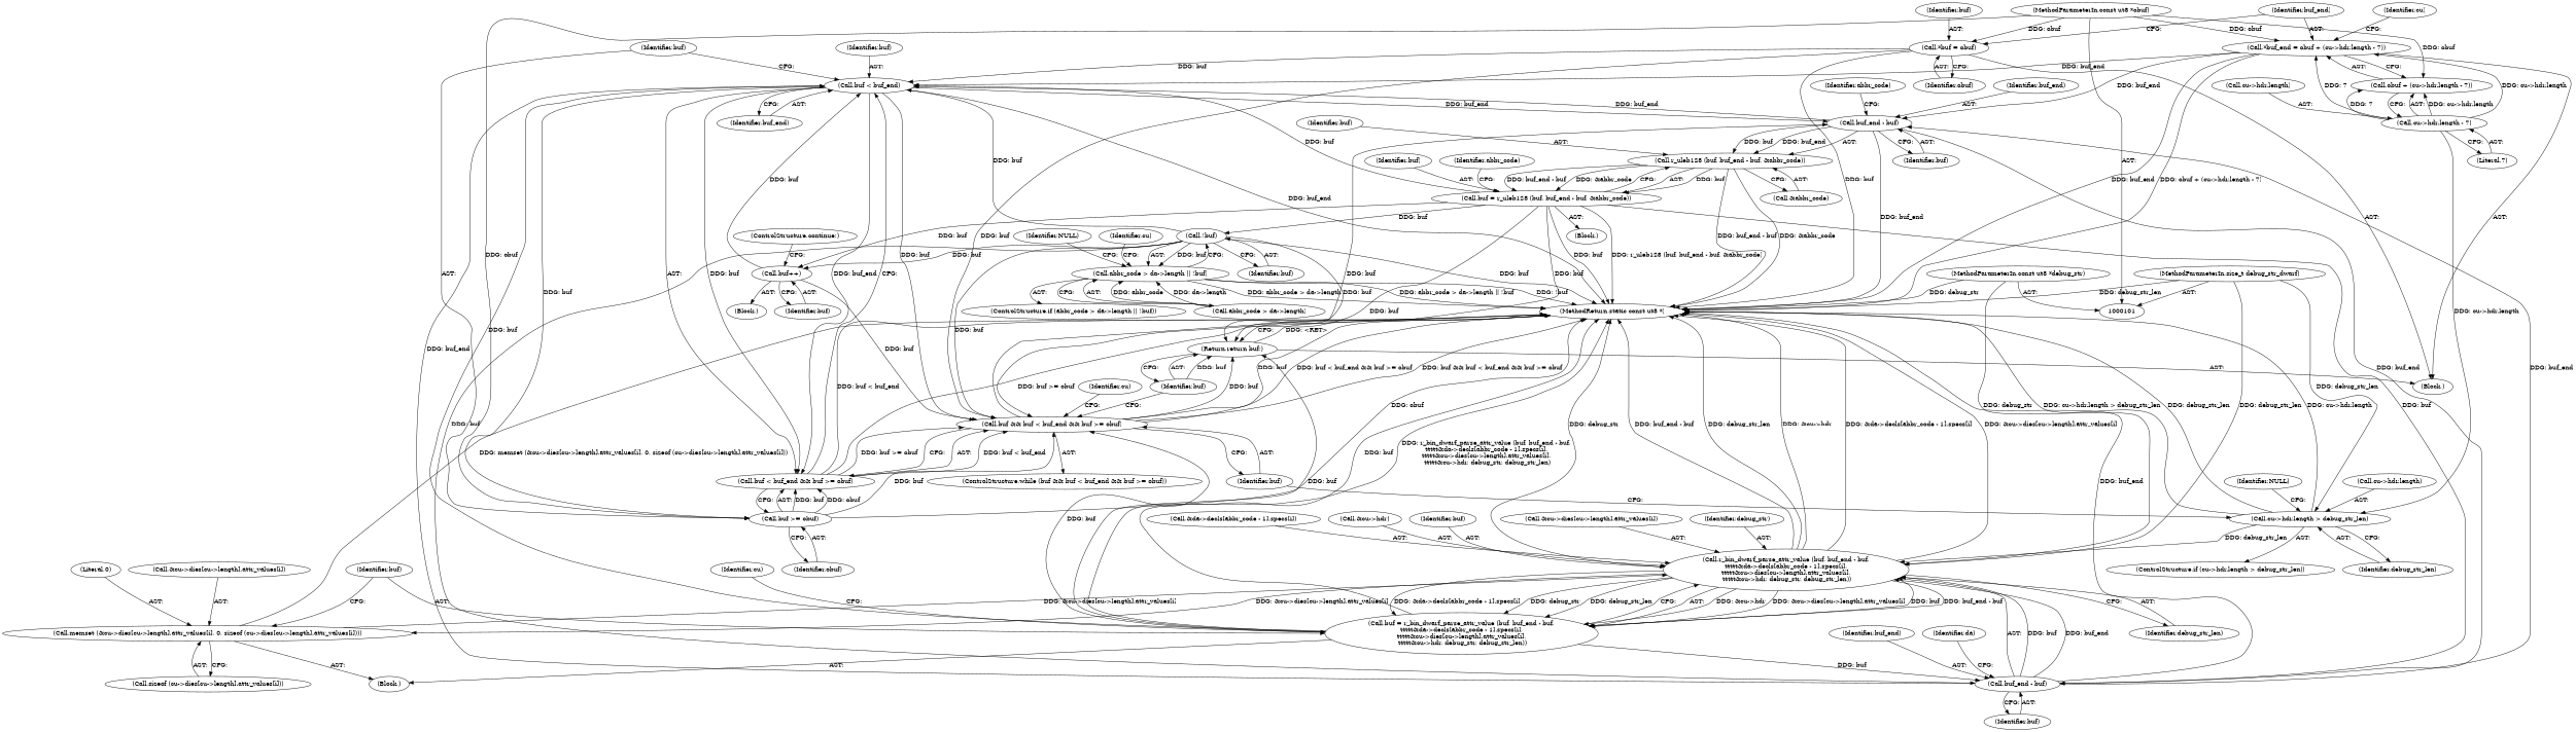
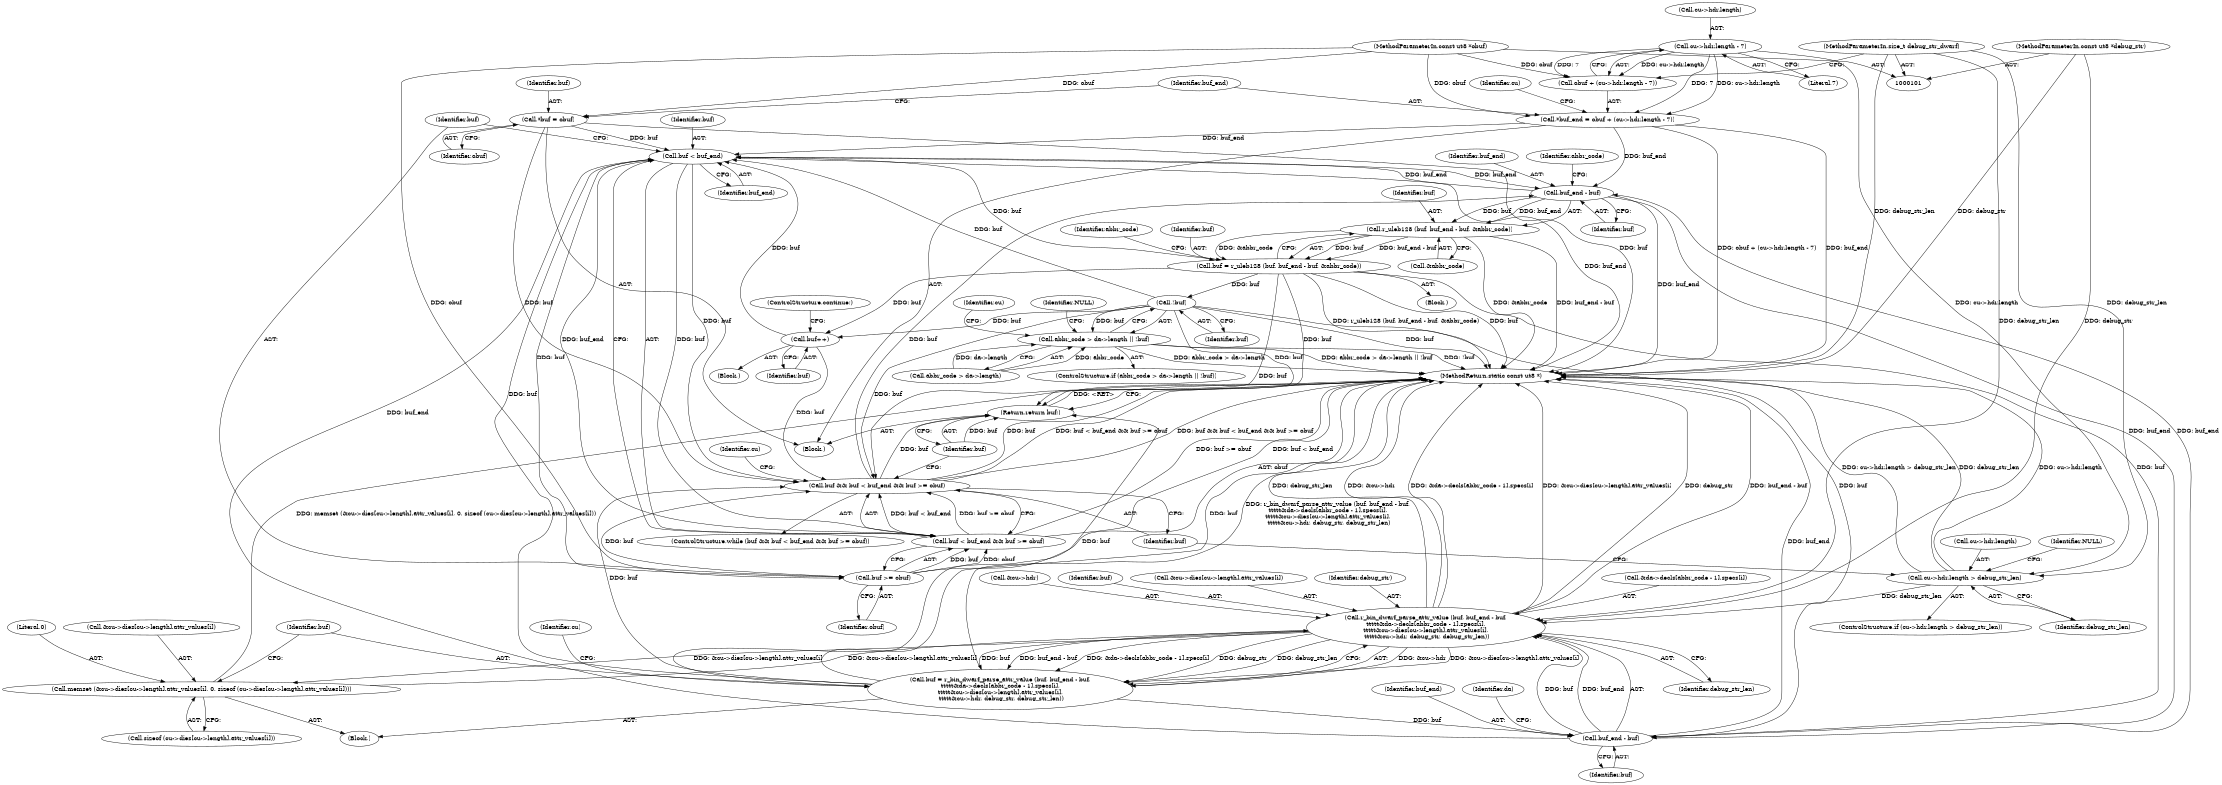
  digraph {
    n1 [label="(Call,buf < buf_end)"]
    n2 [label="(Call,buf_end - buf)"]
    n3 [label="(Call,buf && buf < buf_end && buf >= obuf)"]
    n4 [label="(Call,buf >= obuf)"]
    n5 [label="(Call,buf < buf_end && buf >= obuf)"]
    n6 [label="(MethodReturn,static const ut8 *)"]
    n7 [label="(Identifier,buf_end)"]
    n8 [label="(Call,buf_end - buf)"]
    n9 [label="(Call,r_uleb128 (buf, buf_end - buf, &abbr_code))"]
    n10 [label="(Identifier,buf)"]
    n11 [label="(Return,return buf;)"]
    n12 [label="(ControlStructure,while (buf && buf < buf_end && buf >= obuf))"]
    n13 [label="(Identifier,buf)"]
    n14 [label="(Identifier,obuf)"]
    n15 [label="(Call,!buf)"]
    n16 [label="(Call,buf++)"]
    n17 [label="(Call,abbr_code > da->length || !buf)"]
    n18 [label="(Identifier,buf)"]
    n19 [label="(Call,r_bin_dwarf_parse_attr_value (buf, buf_end - buf,\n\t\t\t\t\t&da->decls[abbr_code - 1].specs[i],\n\t\t\t\t\t&cu->dies[cu->length].attr_values[i],\n \t\t\t\t\t&cu->hdr, debug_str, debug_str_len))"]
    n20 [label="(Identifier,buf)"]
    n21 [label="(Identifier,buf)"]
    n22 [label="(Block,)"]
    n23 [label="(ControlStructure,if (abbr_code > da->length || !buf))"]
    n24 [label="(Call,abbr_code > da->length)"]
    n25 [label="(Block,)"]
    n26 [label="(Identifier,buf)"]
    n27 [label="(Call,buf = r_uleb128 (buf, buf_end - buf, &abbr_code))"]
    n28 [label="(Block,)"]
    n29 [label="(Call,&abbr_code)"]
    n30 [label="(Call,buf = r_bin_dwarf_parse_attr_value (buf, buf_end - buf,\n\t\t\t\t\t&da->decls[abbr_code - 1].specs[i],\n\t\t\t\t\t&cu->dies[cu->length].attr_values[i],\n \t\t\t\t\t&cu->hdr, debug_str, debug_str_len))"]
    n31 [label="(Call,memset (&cu->dies[cu->length].attr_values[i], 0, sizeof (cu->dies[cu->length].attr_values[i])))"]
    n32 [label="(Identifier,debug_str_len)"]
    n33 [label="(Block,)"]
    n34 [label="(Call,sizeof (cu->dies[cu->length].attr_values[i]))"]
    n35 [label="(MethodParameterIn,const ut8 *debug_str)"]
    1000101
    n37 [label="(Call,cu->hdr.length > debug_str_len)"]
    n38 [label="(ControlStructure,if (cu->hdr.length > debug_str_len))"]
    n39 [label="(Identifier,debug_str_len)"]
    n40 [label="(Call,cu->hdr.length - 7)"]
    n41 [label="(Call,*buf_end = obuf + (cu->hdr.length - 7))"]
    n42 [label="(Literal,7)"]
    n43 [label="(Call,obuf + (cu->hdr.length - 7))"]
    n44 [label="(MethodParameterIn,size_t debug_str_dwarf)"]
    n45 [label="(Call,*buf = obuf)"]
    n46 [label="(Identifier,obuf)"]
    n47 [label="(MethodParameterIn,const ut8 *obuf)"]
    n48 [label="(Identifier,buf_end)"]
    n49 [label="(Call,&cu->dies[cu->length].attr_values[i])"]
    n50 [label="(Call,cu->hdr.length)"]
    n51 [label="(ControlStructure,continue;)"]
    n52 [label="(Call,&da->decls[abbr_code - 1].specs[i])"]
    n53 [label="(Call,&cu->hdr)"]
    n54 [label="(Call,cu->hdr.length)"]
    n55 [label="(Identifier,cu)"]
    n56 [label="(Identifier,buf_end)"]
    n57 [label="(Identifier,buf)"]
    n58 [label="(Identifier,abbr_code)"]
    n59 [label="(Identifier,buf)"]
    n60 [label="(Call,&cu->dies[cu->length].attr_values[i])"]
    n61 [label="(Identifier,buf)"]
    n62 [label="(Identifier,NULL)"]
    n63 [label="(Identifier,buf)"]
    n64 [label="(Identifier,buf)"]
    n65 [label="(Identifier,da)"]
    n66 [label="(Identifier,buf_end)"]
    n67 [label="(Identifier,cu)"]
    n68 [label="(Identifier,abbr_code)"]
    n69 [label="(Identifier,NULL)"]
    n70 [label="(Identifier,cu)"]
    n71 [label="(Literal,0)"]
    n72 [label="(Identifier,buf)"]
    n73 [label="(Identifier,debug_str)"]
    n74 [label="(Identifier,cu)"]
    n75 [label="(Identifier,buf)"]
    n1 -> n2 [label="DDG: buf_end"]
    n1 -> n3 [label="DDG: buf"]
    n1 -> n4 [label="DDG: buf"]
    n1 -> n5 [label="AST: "]
    n1 -> n5 [label="DDG: buf"]
    n1 -> n5 [label="DDG: buf_end"]
    n1 -> n6 [label="DDG: buf_end"]
    n1 -> n7 [label="CFG: "]
    n2 -> n1 [label="DDG: buf_end"]
    n2 -> n6 [label="DDG: buf_end"]
    n2 -> n8 [label="DDG: buf_end"]
    n2 -> n9 [label="AST: "]
    n2 -> n9 [label="DDG: buf"]
    n2 -> n9 [label="DDG: buf_end"]
    n2 -> n10 [label="CFG: "]
    n3 -> n2 [label="DDG: buf"]
    n3 -> n5 [label="CFG: "]
    n3 -> n6 [label="DDG: buf"]
    n3 -> n6 [label="DDG: buf < buf_end && buf >= obuf"]
    n3 -> n6 [label="DDG: buf && buf < buf_end && buf >= obuf"]
    n3 -> n11 [label="DDG: buf"]
    n3 -> n12 [label="AST: "]
    n3 -> n13 [label="CFG: "]
    n4 -> n3 [label="DDG: buf"]
    n4 -> n5 [label="AST: "]
    n4 -> n5 [label="DDG: buf"]
    n4 -> n5 [label="DDG: obuf"]
-   n4 -> n6 [label="DDG: obuf"]
+   n4 -> n6 [label="AST: obuf"]
    n4 -> n14 [label="CFG: "]
    n5 -> n1 [label="CFG: "]
    n5 -> n3 [label="AST: "]
    n5 -> n3 [label="DDG: buf < buf_end"]
    n5 -> n3 [label="DDG: buf >= obuf"]
    n5 -> n4 [label="CFG: "]
    n5 -> n6 [label="DDG: buf < buf_end"]
    n5 -> n6 [label="DDG: buf >= obuf"]
    n6 -> n11 [label="CFG: "]
    n7 -> n1 [label="AST: "]
    n8 -> n1 [label="DDG: buf_end"]
    n8 -> n2 [label="DDG: buf_end"]
    n8 -> n6 [label="DDG: buf_end"]
    n8 -> n19 [label="AST: "]
    n8 -> n19 [label="DDG: buf"]
    n8 -> n19 [label="DDG: buf_end"]
    n8 -> n20 [label="CFG: "]
    n9 -> n6 [label="DDG: buf_end - buf"]
    n9 -> n6 [label="DDG: &abbr_code"]
    n9 -> n27 [label="AST: "]
    n9 -> n27 [label="DDG: buf"]
    n9 -> n27 [label="DDG: buf_end - buf"]
    n9 -> n27 [label="DDG: &abbr_code"]
    n9 -> n29 [label="CFG: "]
    n10 -> n2 [label="AST: "]
    n11 -> n6 [label="DDG: <RET>"]
    n11 -> n25 [label="AST: "]
    n11 -> n26 [label="CFG: "]
    n13 -> n3 [label="AST: "]
    n13 -> n37 [label="CFG: "]
    n14 -> n4 [label="AST: "]
    n15 -> n1 [label="DDG: buf"]
    n15 -> n3 [label="DDG: buf"]
    n15 -> n6 [label="DDG: buf"]
    n15 -> n8 [label="DDG: buf"]
    n15 -> n11 [label="DDG: buf"]
    n15 -> n16 [label="DDG: buf"]
    n15 -> n17 [label="AST: "]
    n15 -> n17 [label="DDG: buf"]
    n15 -> n18 [label="CFG: "]
    n16 -> n1 [label="DDG: buf"]
    n16 -> n3 [label="DDG: buf"]
    n16 -> n21 [label="CFG: "]
    n16 -> n22 [label="AST: "]
    n17 -> n6 [label="DDG: !buf"]
    n17 -> n6 [label="DDG: abbr_code > da->length"]
    n17 -> n6 [label="DDG: abbr_code > da->length || !buf"]
    n17 -> n15 [label="CFG: "]
    n17 -> n23 [label="AST: "]
    n17 -> n24 [label="CFG: "]
    n18 -> n15 [label="AST: "]
    n19 -> n6 [label="DDG: debug_str"]
    n19 -> n6 [label="DDG: buf_end - buf"]
    n19 -> n6 [label="DDG: debug_str_len"]
    n19 -> n6 [label="DDG: &cu->hdr"]
    n19 -> n6 [label="DDG: &da->decls[abbr_code - 1].specs[i]"]
    n19 -> n6 [label="DDG: &cu->dies[cu->length].attr_values[i]"]
    n19 -> n30 [label="AST: "]
    n19 -> n30 [label="DDG: &cu->hdr"]
    n19 -> n30 [label="DDG: &cu->dies[cu->length].attr_values[i]"]
    n19 -> n30 [label="DDG: buf"]
    n19 -> n30 [label="DDG: buf_end - buf"]
    n19 -> n30 [label="DDG: &da->decls[abbr_code - 1].specs[i]"]
    n19 -> n30 [label="DDG: debug_str"]
    n19 -> n30 [label="DDG: debug_str_len"]
    n19 -> n31 [label="DDG: &cu->dies[cu->length].attr_values[i]"]
    n19 -> n32 [label="CFG: "]
    n20 -> n8 [label="AST: "]
    n21 -> n16 [label="AST: "]
    n24 -> n17 [label="AST: "]
    n24 -> n17 [label="DDG: abbr_code"]
    n24 -> n17 [label="DDG: da->length"]
    n26 -> n3 [label="CFG: "]
    n26 -> n11 [label="AST: "]
    n26 -> n11 [label="DDG: buf"]
    n27 -> n1 [label="DDG: buf"]
    n27 -> n3 [label="DDG: buf"]
    n27 -> n6 [label="DDG: buf"]
    n27 -> n6 [label="DDG: r_uleb128 (buf, buf_end - buf, &abbr_code)"]
    n27 -> n8 [label="DDG: buf"]
    n27 -> n9 [label="CFG: "]
    n27 -> n11 [label="DDG: buf"]
    n27 -> n15 [label="DDG: buf"]
    n27 -> n16 [label="DDG: buf"]
    n27 -> n28 [label="AST: "]
    n29 -> n9 [label="AST: "]
    n30 -> n1 [label="DDG: buf"]
    n30 -> n3 [label="DDG: buf"]
    n30 -> n6 [label="DDG: buf"]
    n30 -> n6 [label="DDG: r_bin_dwarf_parse_attr_value (buf, buf_end - buf,\n\t\t\t\t\t&da->decls[abbr_code - 1].specs[i],\n\t\t\t\t\t&cu->dies[cu->length].attr_values[i],\n \t\t\t\t\t&cu->hdr, debug_str, debug_str_len)"]
    n30 -> n8 [label="DDG: buf"]
    n30 -> n11 [label="DDG: buf"]
    n30 -> n19 [label="CFG: "]
    n30 -> n33 [label="AST: "]
    n31 -> n6 [label="DDG: memset (&cu->dies[cu->length].attr_values[i], 0, sizeof (cu->dies[cu->length].attr_values[i]))"]
    n31 -> n19 [label="DDG: &cu->dies[cu->length].attr_values[i]"]
    n31 -> n33 [label="AST: "]
    n31 -> n34 [label="CFG: "]
    n32 -> n19 [label="AST: "]
    n34 -> n31 [label="AST: "]
    n35 -> n6 [label="DDG: debug_str"]
    n35 -> n19 [label="DDG: debug_str"]
    n35 -> 1000101 [label="AST: "]
    n37 -> n6 [label="DDG: cu->hdr.length"]
    n37 -> n6 [label="DDG: cu->hdr.length > debug_str_len"]
    n37 -> n6 [label="DDG: debug_str_len"]
    n37 -> n19 [label="DDG: debug_str_len"]
    n37 -> n38 [label="AST: "]
    n37 -> n39 [label="CFG: "]
    n39 -> n37 [label="AST: "]
    n40 -> n37 [label="DDG: cu->hdr.length"]
    n40 -> n41 [label="DDG: cu->hdr.length"]
    n40 -> n41 [label="DDG: 7"]
    n40 -> n42 [label="CFG: "]
    n40 -> n43 [label="AST: "]
    n40 -> n43 [label="DDG: cu->hdr.length"]
    n40 -> n43 [label="DDG: 7"]
    n41 -> n1 [label="DDG: buf_end"]
    n41 -> n2 [label="DDG: buf_end"]
    n41 -> n6 [label="DDG: obuf + (cu->hdr.length - 7)"]
    n41 -> n6 [label="DDG: buf_end"]
    n41 -> n25 [label="AST: "]
-   n41 -> n43 [label="CFG: "]
+   n44 -> n43 [label="CFG: "]
    n42 -> n40 [label="AST: "]
    n43 -> n40 [label="CFG: "]
    n43 -> n41 [label="AST: "]
    n44 -> n6 [label="DDG: debug_str_len"]
    n44 -> n19 [label="DDG: debug_str_len"]
    n44 -> 1000101 [label="AST: "]
    n44 -> n37 [label="DDG: debug_str_len"]
    n45 -> n1 [label="DDG: buf"]
    n45 -> n3 [label="DDG: buf"]
    n45 -> n6 [label="DDG: buf"]
    n45 -> n25 [label="AST: "]
    n45 -> n46 [label="CFG: "]
    n46 -> n45 [label="AST: "]
    n47 -> n4 [label="DDG: obuf"]
    n47 -> 1000101 [label="AST: "]
    n47 -> n41 [label="DDG: obuf"]
    n47 -> n43 [label="DDG: obuf"]
    n47 -> n45 [label="DDG: obuf"]
    n48 -> n2 [label="AST: "]
    n49 -> n31 [label="AST: "]
    n50 -> n37 [label="AST: "]
    n51 -> n16 [label="CFG: "]
    n52 -> n19 [label="AST: "]
    n53 -> n19 [label="AST: "]
    n54 -> n40 [label="AST: "]
    n55 -> n41 [label="CFG: "]
    n56 -> n8 [label="AST: "]
    n57 -> n19 [label="AST: "]
    n58 -> n2 [label="CFG: "]
    n59 -> n1 [label="AST: "]
    n60 -> n19 [label="AST: "]
    n61 -> n1 [label="CFG: "]
    n61 -> n4 [label="AST: "]
    n62 -> n17 [label="CFG: "]
    n63 -> n27 [label="AST: "]
    n64 -> n9 [label="AST: "]
    n65 -> n8 [label="CFG: "]
    n66 -> n41 [label="AST: "]
    n66 -> n45 [label="CFG: "]
    n67 -> n17 [label="CFG: "]
    n68 -> n27 [label="CFG: "]
    n69 -> n37 [label="CFG: "]
    n70 -> n30 [label="CFG: "]
    n71 -> n31 [label="AST: "]
    n72 -> n45 [label="AST: "]
    n73 -> n19 [label="AST: "]
    n74 -> n3 [label="CFG: "]
    n75 -> n30 [label="AST: "]
    n75 -> n31 [label="CFG: "]
  }
